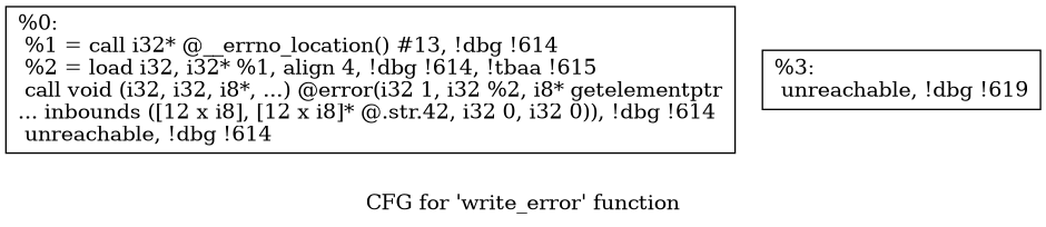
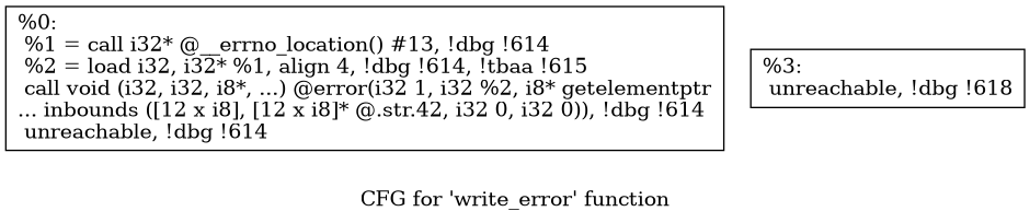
  digraph {
    label="CFG for 'write_error' function"
    node [shape=record]
    n1 [label="{%0:\l  %1 = call i32* @__errno_location() #13, !dbg !614\l  %2 = load i32, i32* %1, align 4, !dbg !614, !tbaa !615\l  call void (i32, i32, i8*, ...) @error(i32 1, i32 %2, i8* getelementptr\l... inbounds ([12 x i8], [12 x i8]* @.str.42, i32 0, i32 0)), !dbg !614\l  unreachable, !dbg !614\l}"]
-   n2 [label="{%3:                                                  \l  unreachable, !dbg !619\l}"]
+   n2 [label="{%3:                                                  \l  unreachable, !dbg !618\l}"]
  }
